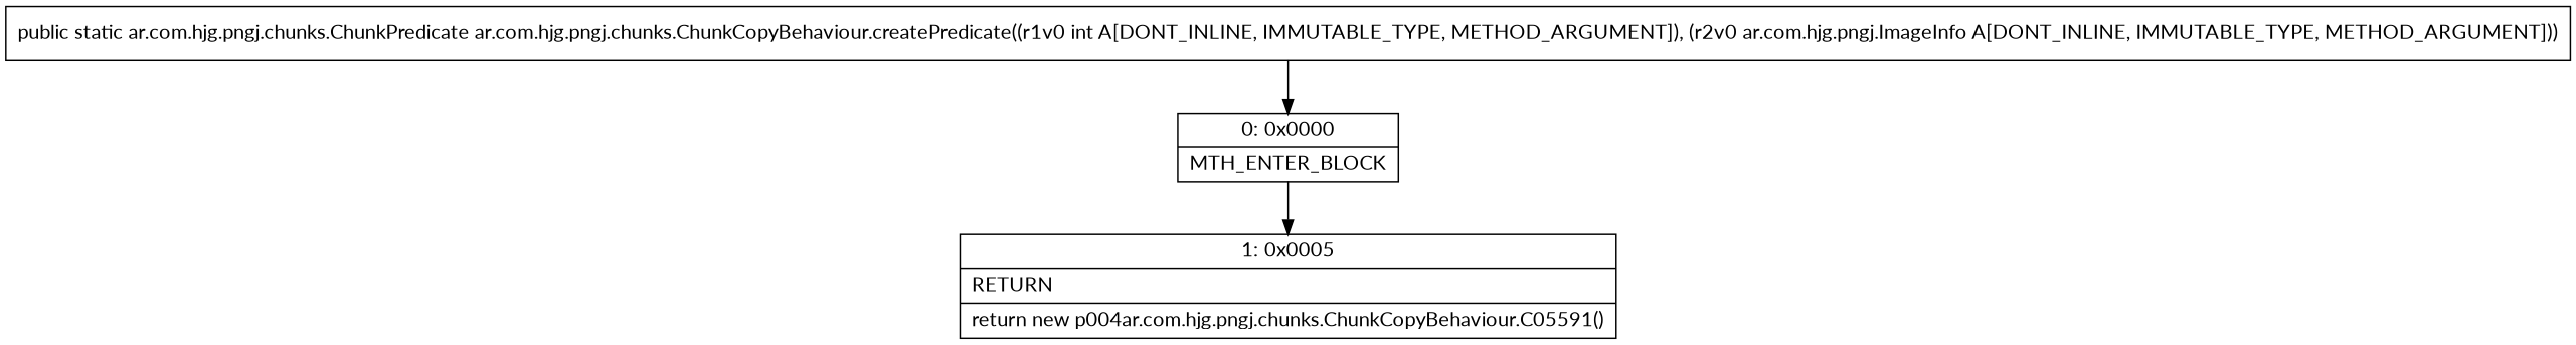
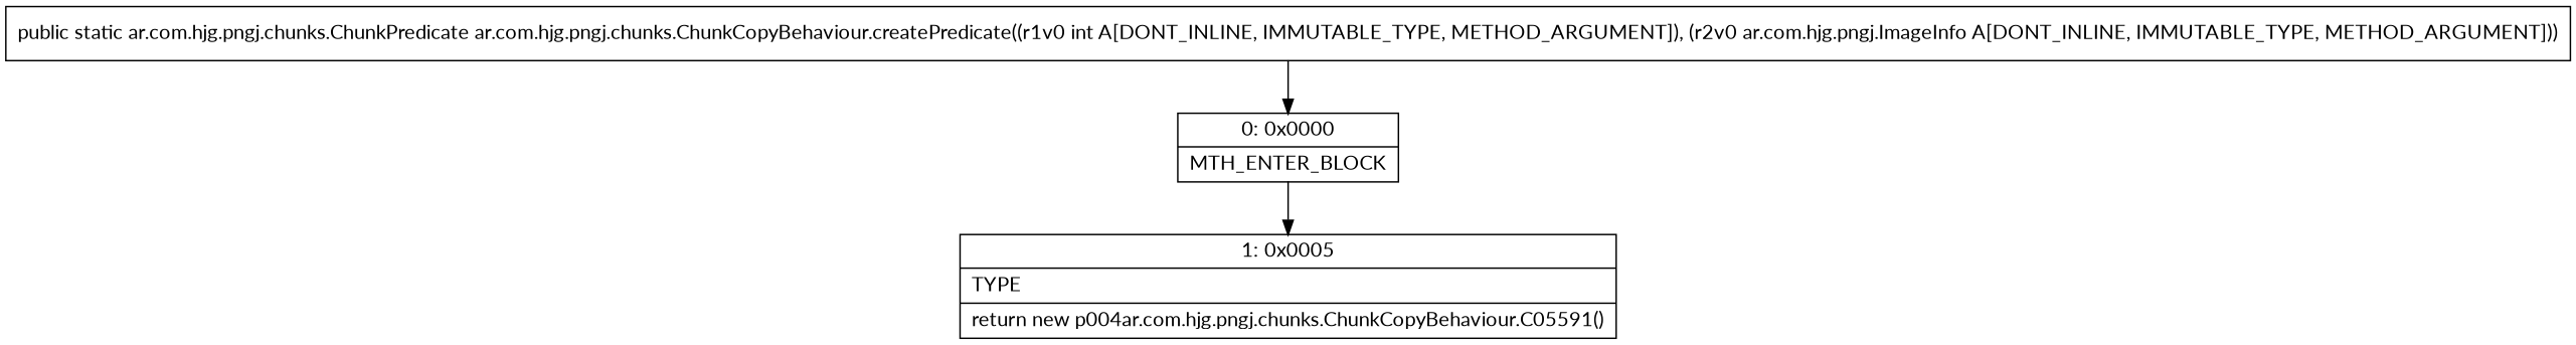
  digraph {
    fontname=Lato
    node [shape=record fontname=Lato]
    edge [fontname=Lato]
    n1 [label="{0\:\ 0x0000|MTH_ENTER_BLOCK\l}"]
-   n2 [label="{1\:\ 0x0005|RETURN\l|return new p004ar.com.hjg.pngj.chunks.ChunkCopyBehaviour.C05591()\l}"]
+   n2 [label="{1\:\ 0x0005|TYPE\l|return new p004ar.com.hjg.pngj.chunks.ChunkCopyBehaviour.C05591()\l}"]
    n3 [label="{public static ar.com.hjg.pngj.chunks.ChunkPredicate ar.com.hjg.pngj.chunks.ChunkCopyBehaviour.createPredicate((r1v0 int A[DONT_INLINE, IMMUTABLE_TYPE, METHOD_ARGUMENT]), (r2v0 ar.com.hjg.pngj.ImageInfo A[DONT_INLINE, IMMUTABLE_TYPE, METHOD_ARGUMENT])) }"]
    n1 -> n2
    n3 -> n1
  }
